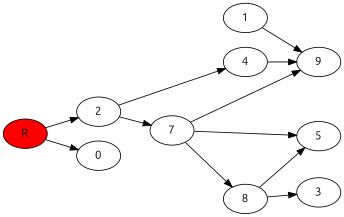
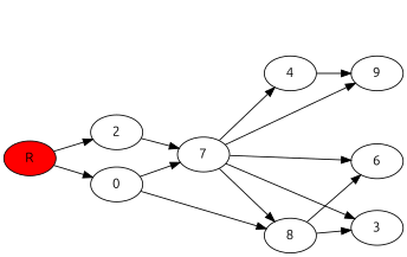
  digraph {
    fontname=Ubuntu
    rankdir=LR
    node [fontname=Ubuntu]
    edge [fontname=Ubuntu]
-   1
    9
    4
    2
    7
    8
-   5
+   5 [label=6]
    3
    n9 [label=0]
    R [fillcolor="#ff0000" style=filled]
-   1 -> 9
    4 -> 9
    2 -> 7
    7 -> 9
-   2 -> 4
+   7 -> 4
    7 -> 8
    7 -> 5
+   7 -> 3
    8 -> 5
    8 -> 3
+   n9 -> 7
+   n9 -> 8
    R -> 2
    R -> n9
  }
